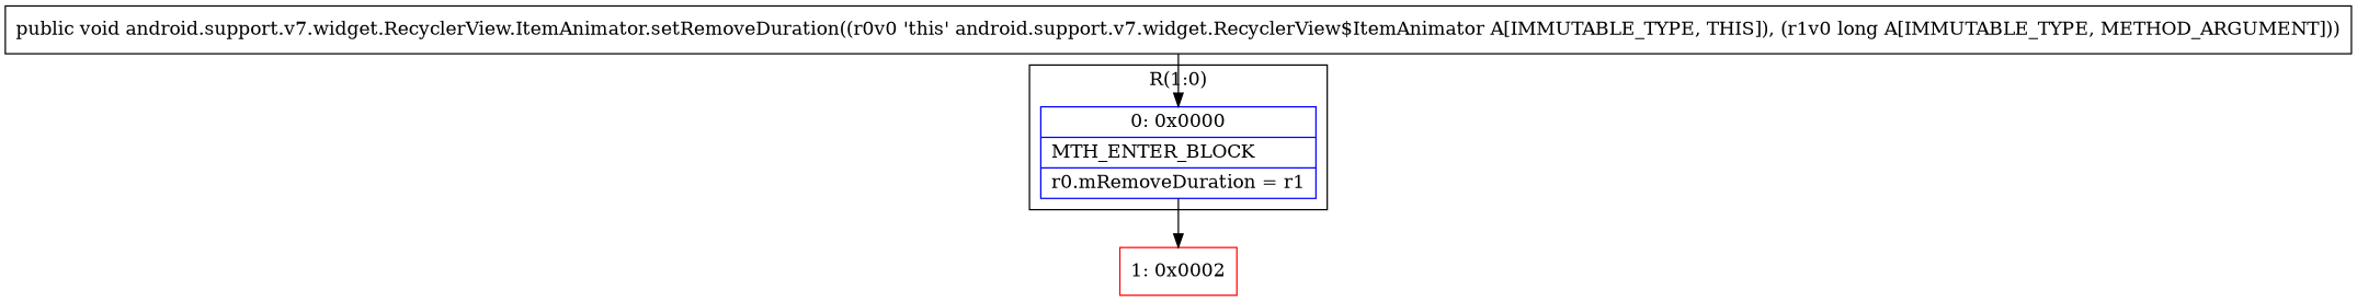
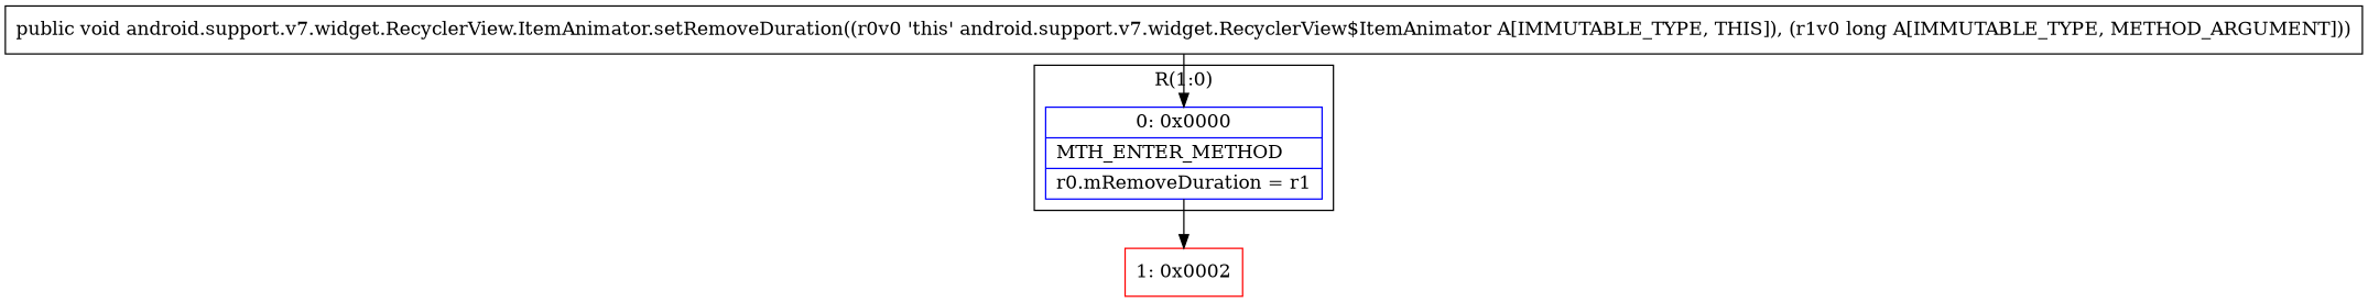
  digraph {
    node [shape=record]
-   n1 [color=blue label="{0\:\ 0x0000|MTH_ENTER_BLOCK\l|r0.mRemoveDuration = r1\l}"]
+   n1 [color=blue label="{0\:\ 0x0000|MTH_ENTER_METHOD\l|r0.mRemoveDuration = r1\l}"]
    n2 [color=red label="{1\:\ 0x0002}"]
    n3 [label="{public void android.support.v7.widget.RecyclerView.ItemAnimator.setRemoveDuration((r0v0 'this' android.support.v7.widget.RecyclerView$ItemAnimator A[IMMUTABLE_TYPE, THIS]), (r1v0 long A[IMMUTABLE_TYPE, METHOD_ARGUMENT])) }"]
    subgraph cluster_1 {
      label="R(1:0)"
      n1
    }
    n1 -> n2
    n3 -> n1
  }
